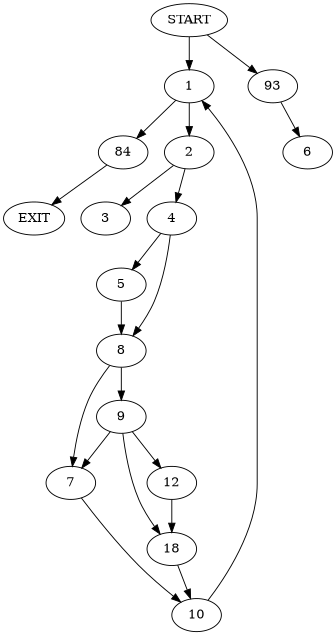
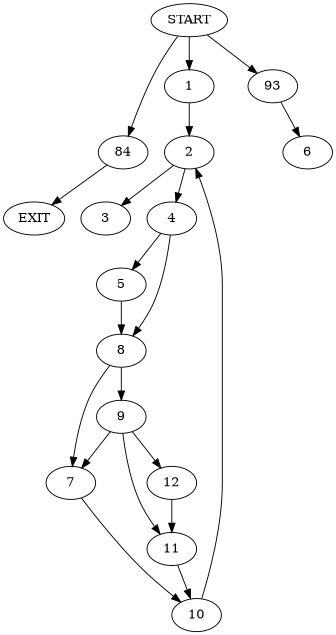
  digraph {
    n1 [label=START]
    1
    n3 [label=93]
    n4 [label=84]
    2
    6
    n7 [label=EXIT]
    3
    4
    5
    8
    7
    10
    9
-   11 [label=18]
+   11
    12
    n1 -> 1
    n1 -> n3
-   1 -> n4
+   n1 -> n4
    1 -> 2
    n3 -> 6
    n4 -> n7
    2 -> 3
    2 -> 4
    4 -> 5
    4 -> 8
    5 -> 8
    8 -> 7
    8 -> 9
    7 -> 10
-   10 -> 1
+   10 -> 2
    9 -> 7
    9 -> 11
    9 -> 12
    11 -> 10
    12 -> 11
  }
